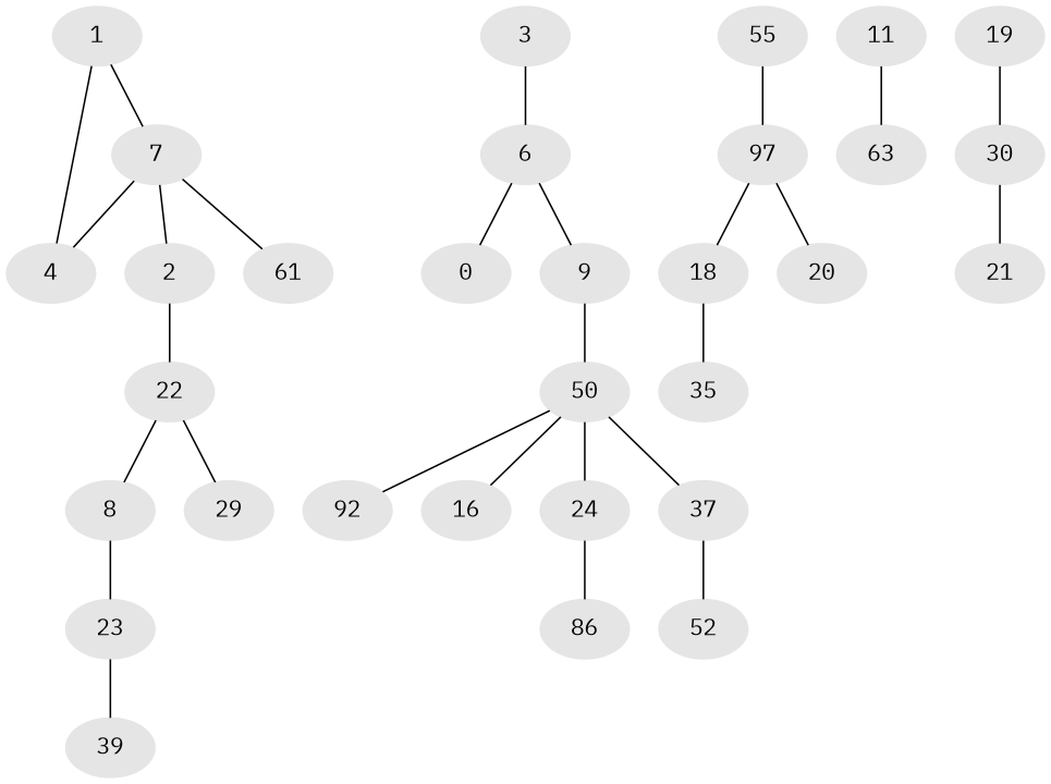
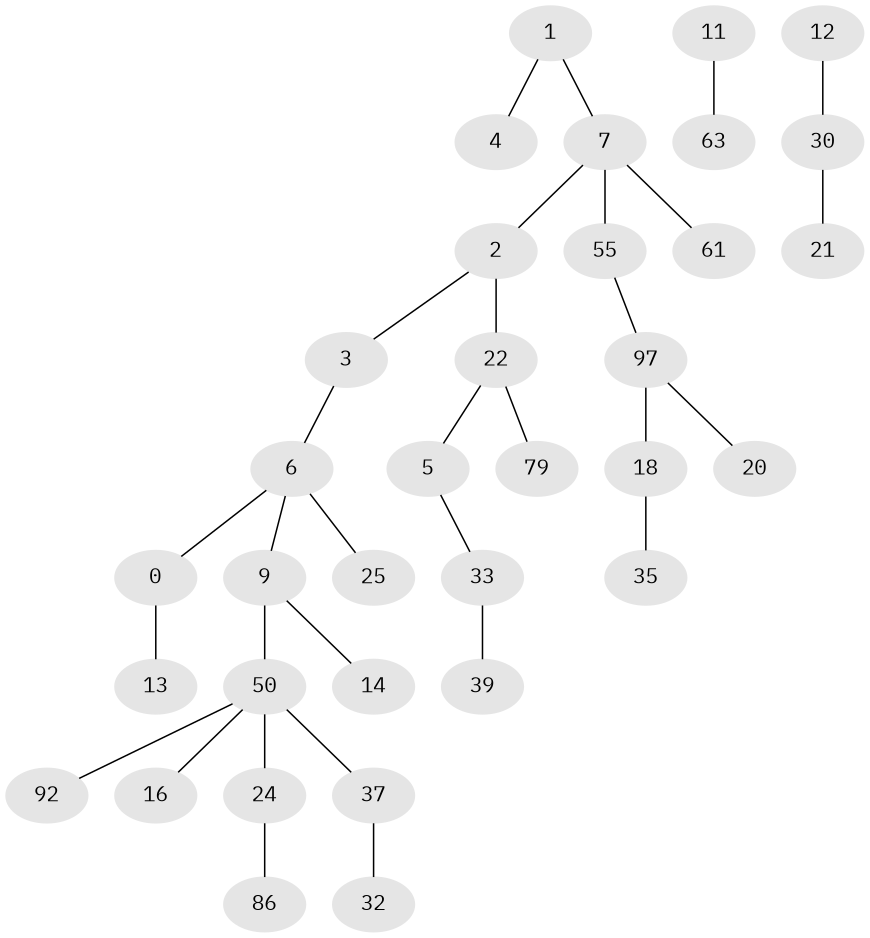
  graph {
    fontname="IBM Plex Mono"
    node [color=gray90 fontname="IBM Plex Mono" style=filled]
    edge [fontname="IBM Plex Mono" weight=1.0]
    1
    4
    7
    2
    3
    22
    n7 [label=55]
    n8 [label=61]
    6
-   5 [label=8]
-   29
-   23
+   5
+   29 [label=79]
+   23 [label=33]
    n13 [label=0]
    9
+   25
    n16 [label=39]
+   13
    n18 [label=50]
+   14
    n20 [label=97]
    n21 [label=92]
    16
    24
    n24 [label=37]
    n25 [label=63]
    11
    n27 [label=86]
-   32 [label=52]
+   32
    18
    20
-   19
+   19 [label=12]
    30
    35
    21
    1 -- 4
    1 -- 7
    7 -- 2
-   7 -- 4
+   7 -- n7
    7 -- n8
+   2 -- 3
    2 -- 22
    3 -- 6
    22 -- 5
    22 -- 29
    n7 -- n20
    6 -- n13
    6 -- 9
+   6 -- 25
    5 -- 23
    23 -- n16
+   n13 -- 13
    9 -- n18
+   9 -- 14
    n18 -- n21
    n18 -- 16
    n18 -- 24
    n18 -- n24 [weight=2.0]
    n20 -- 18
    n20 -- 20
    24 -- n27
    n24 -- 32
    11 -- n25
    18 -- 35
    19 -- 30
    30 -- 21
  }
